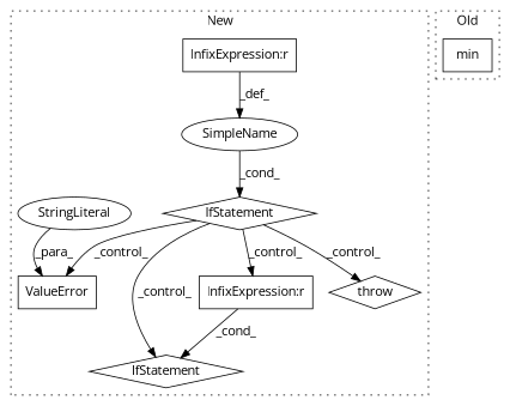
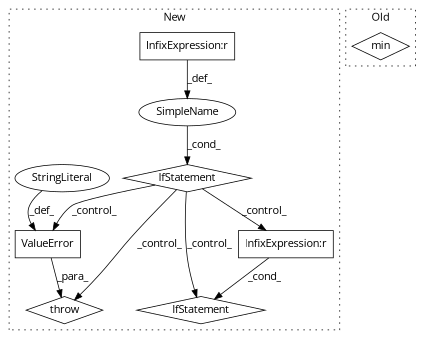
  digraph {
    fontname="Open Sans"
    node [a=25 fontname="Open Sans" l="4,2" shape=box]
    edge [fontname="Open Sans"]
    n1 [a=53 l=6 label=throw s=2323 shape=diamond]
    n2 [label=IfStatement s="2294,2313" shape=diamond]
    n3 [a=42 label=SimpleName shape=ellipse l=""]
    n4 [a=27 l=4 label="InfixExpression:r" s=2300]
    n5 [a=32 l="11,1" label=ValueError s="2329,2397"]
    n6 [a=45 l=57 label=StringLiteral s=2340 shape=ellipse]
    n7 [label=IfStatement s="2538,2559" shape=diamond]
    n8 [a=27 l=4 label="InfixExpression:r" s=2551]
-   n9 [a=32 l="4,1" label=min s="2254,2270"]
+   n9 [a=32 l="4,1" label=min s="2254,2270" shape=diamond]
    subgraph cluster_1 {
      label=New
      style=dotted
      n1
      n2
      n3
      n4
      n5
      n6
      n7
      n8
    }
    subgraph cluster_2 {
      label=Old
      style=dotted
      n9
    }
    n2 -> n1 [label=_control_]
    n2 -> n5 [label=_control_]
    n2 -> n7 [label=_control_]
    n2 -> n8 [label=_control_]
    n3 -> n2 [label=_cond_]
    n4 -> n3 [label=_def_]
-   n6 -> n5 [label=_para_]
+   n5 -> n1 [label=_para_]
+   n6 -> n5 [label=_def_]
    n8 -> n7 [label=_cond_]
  }
